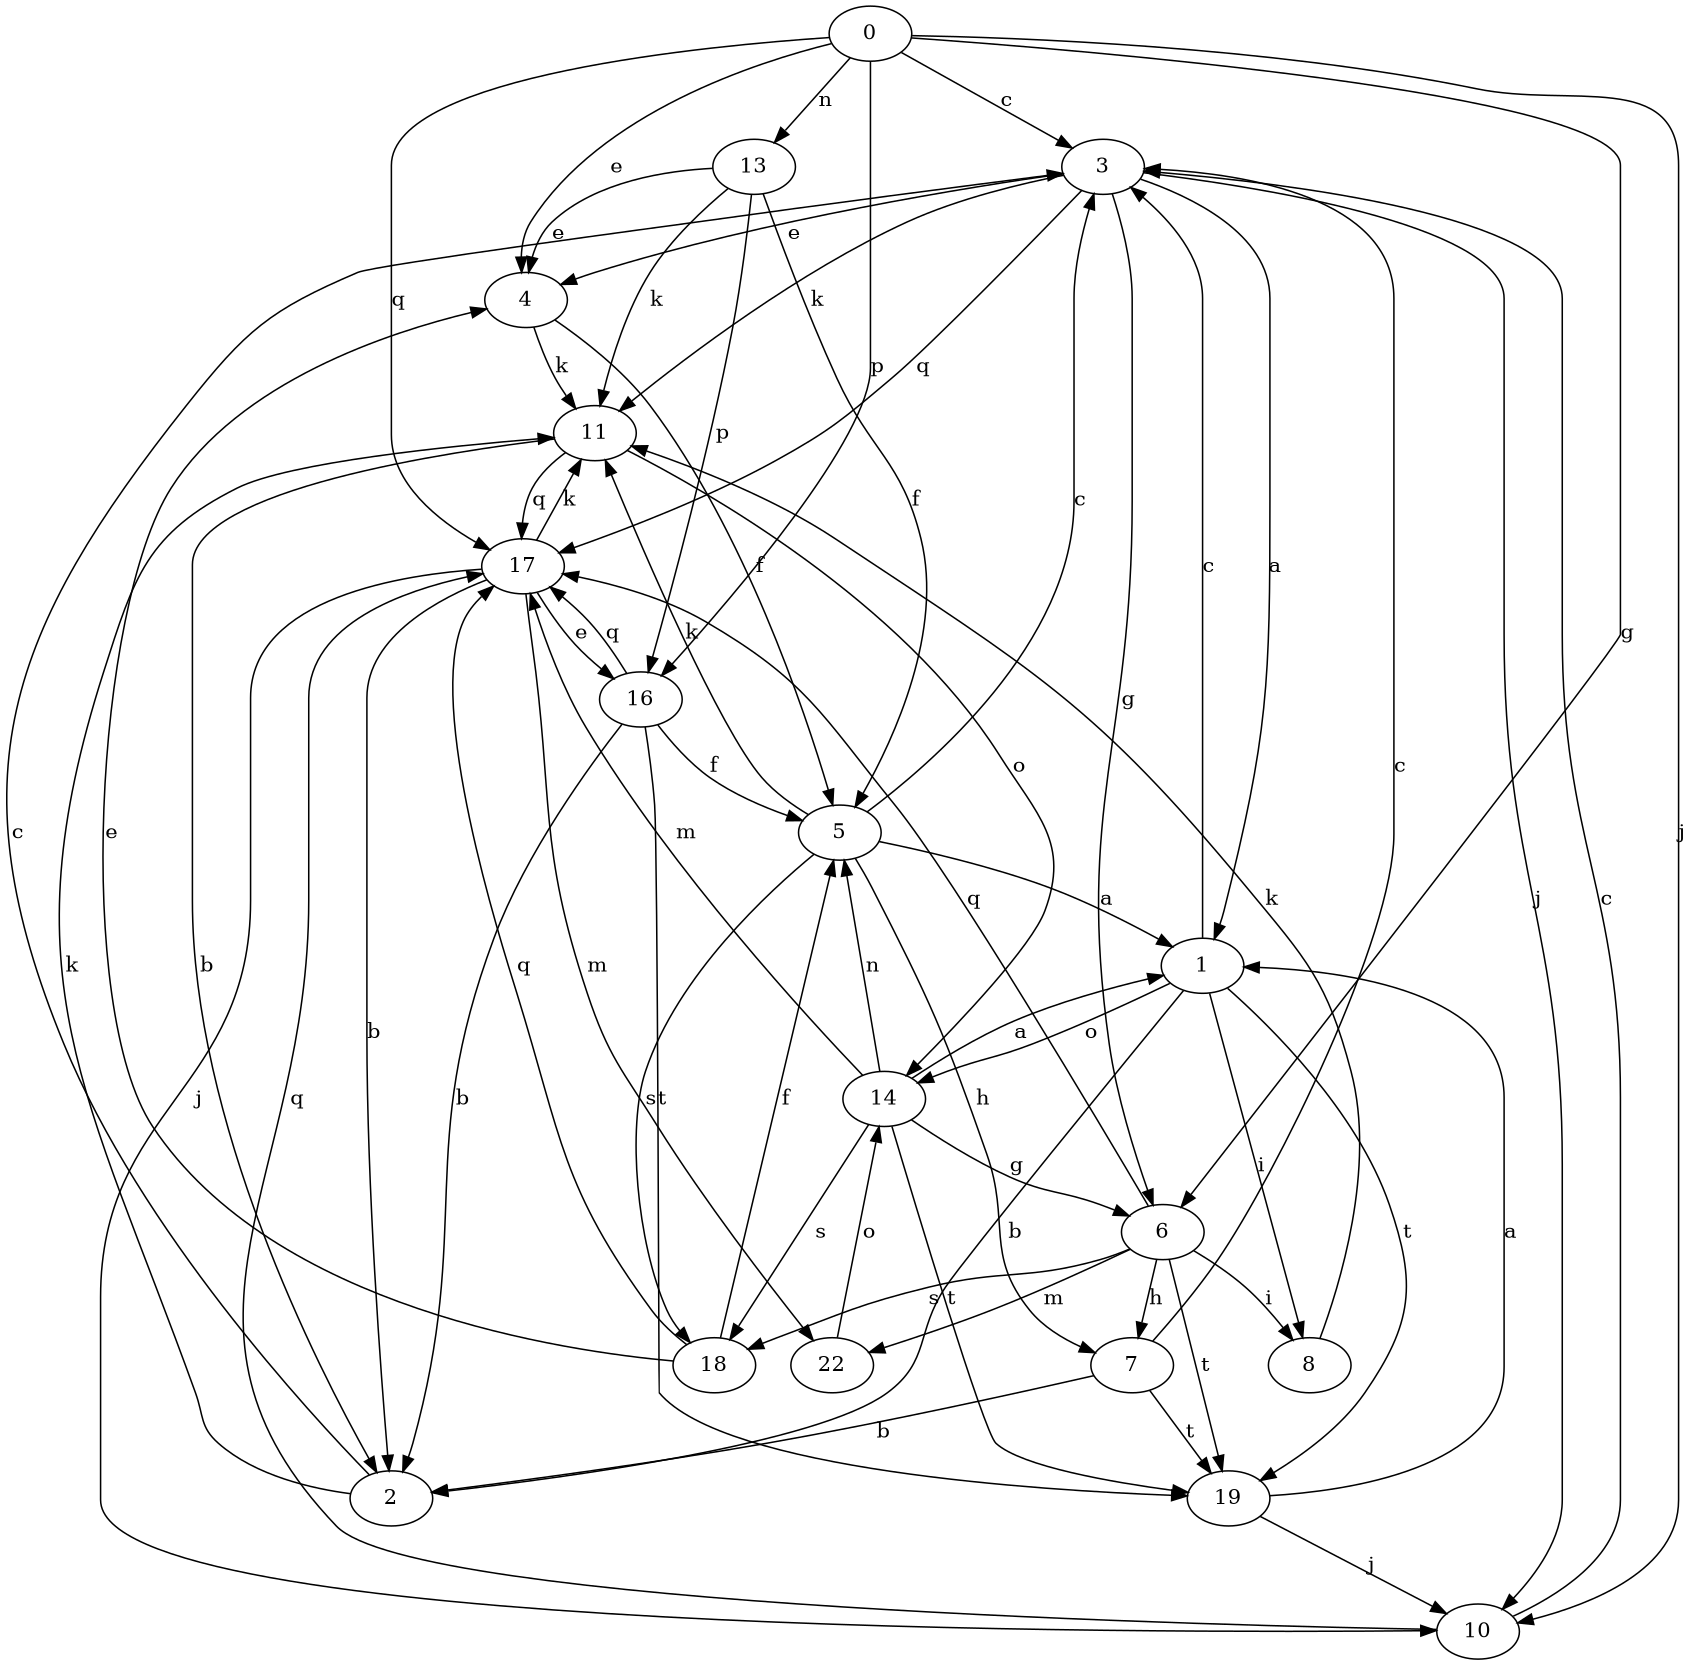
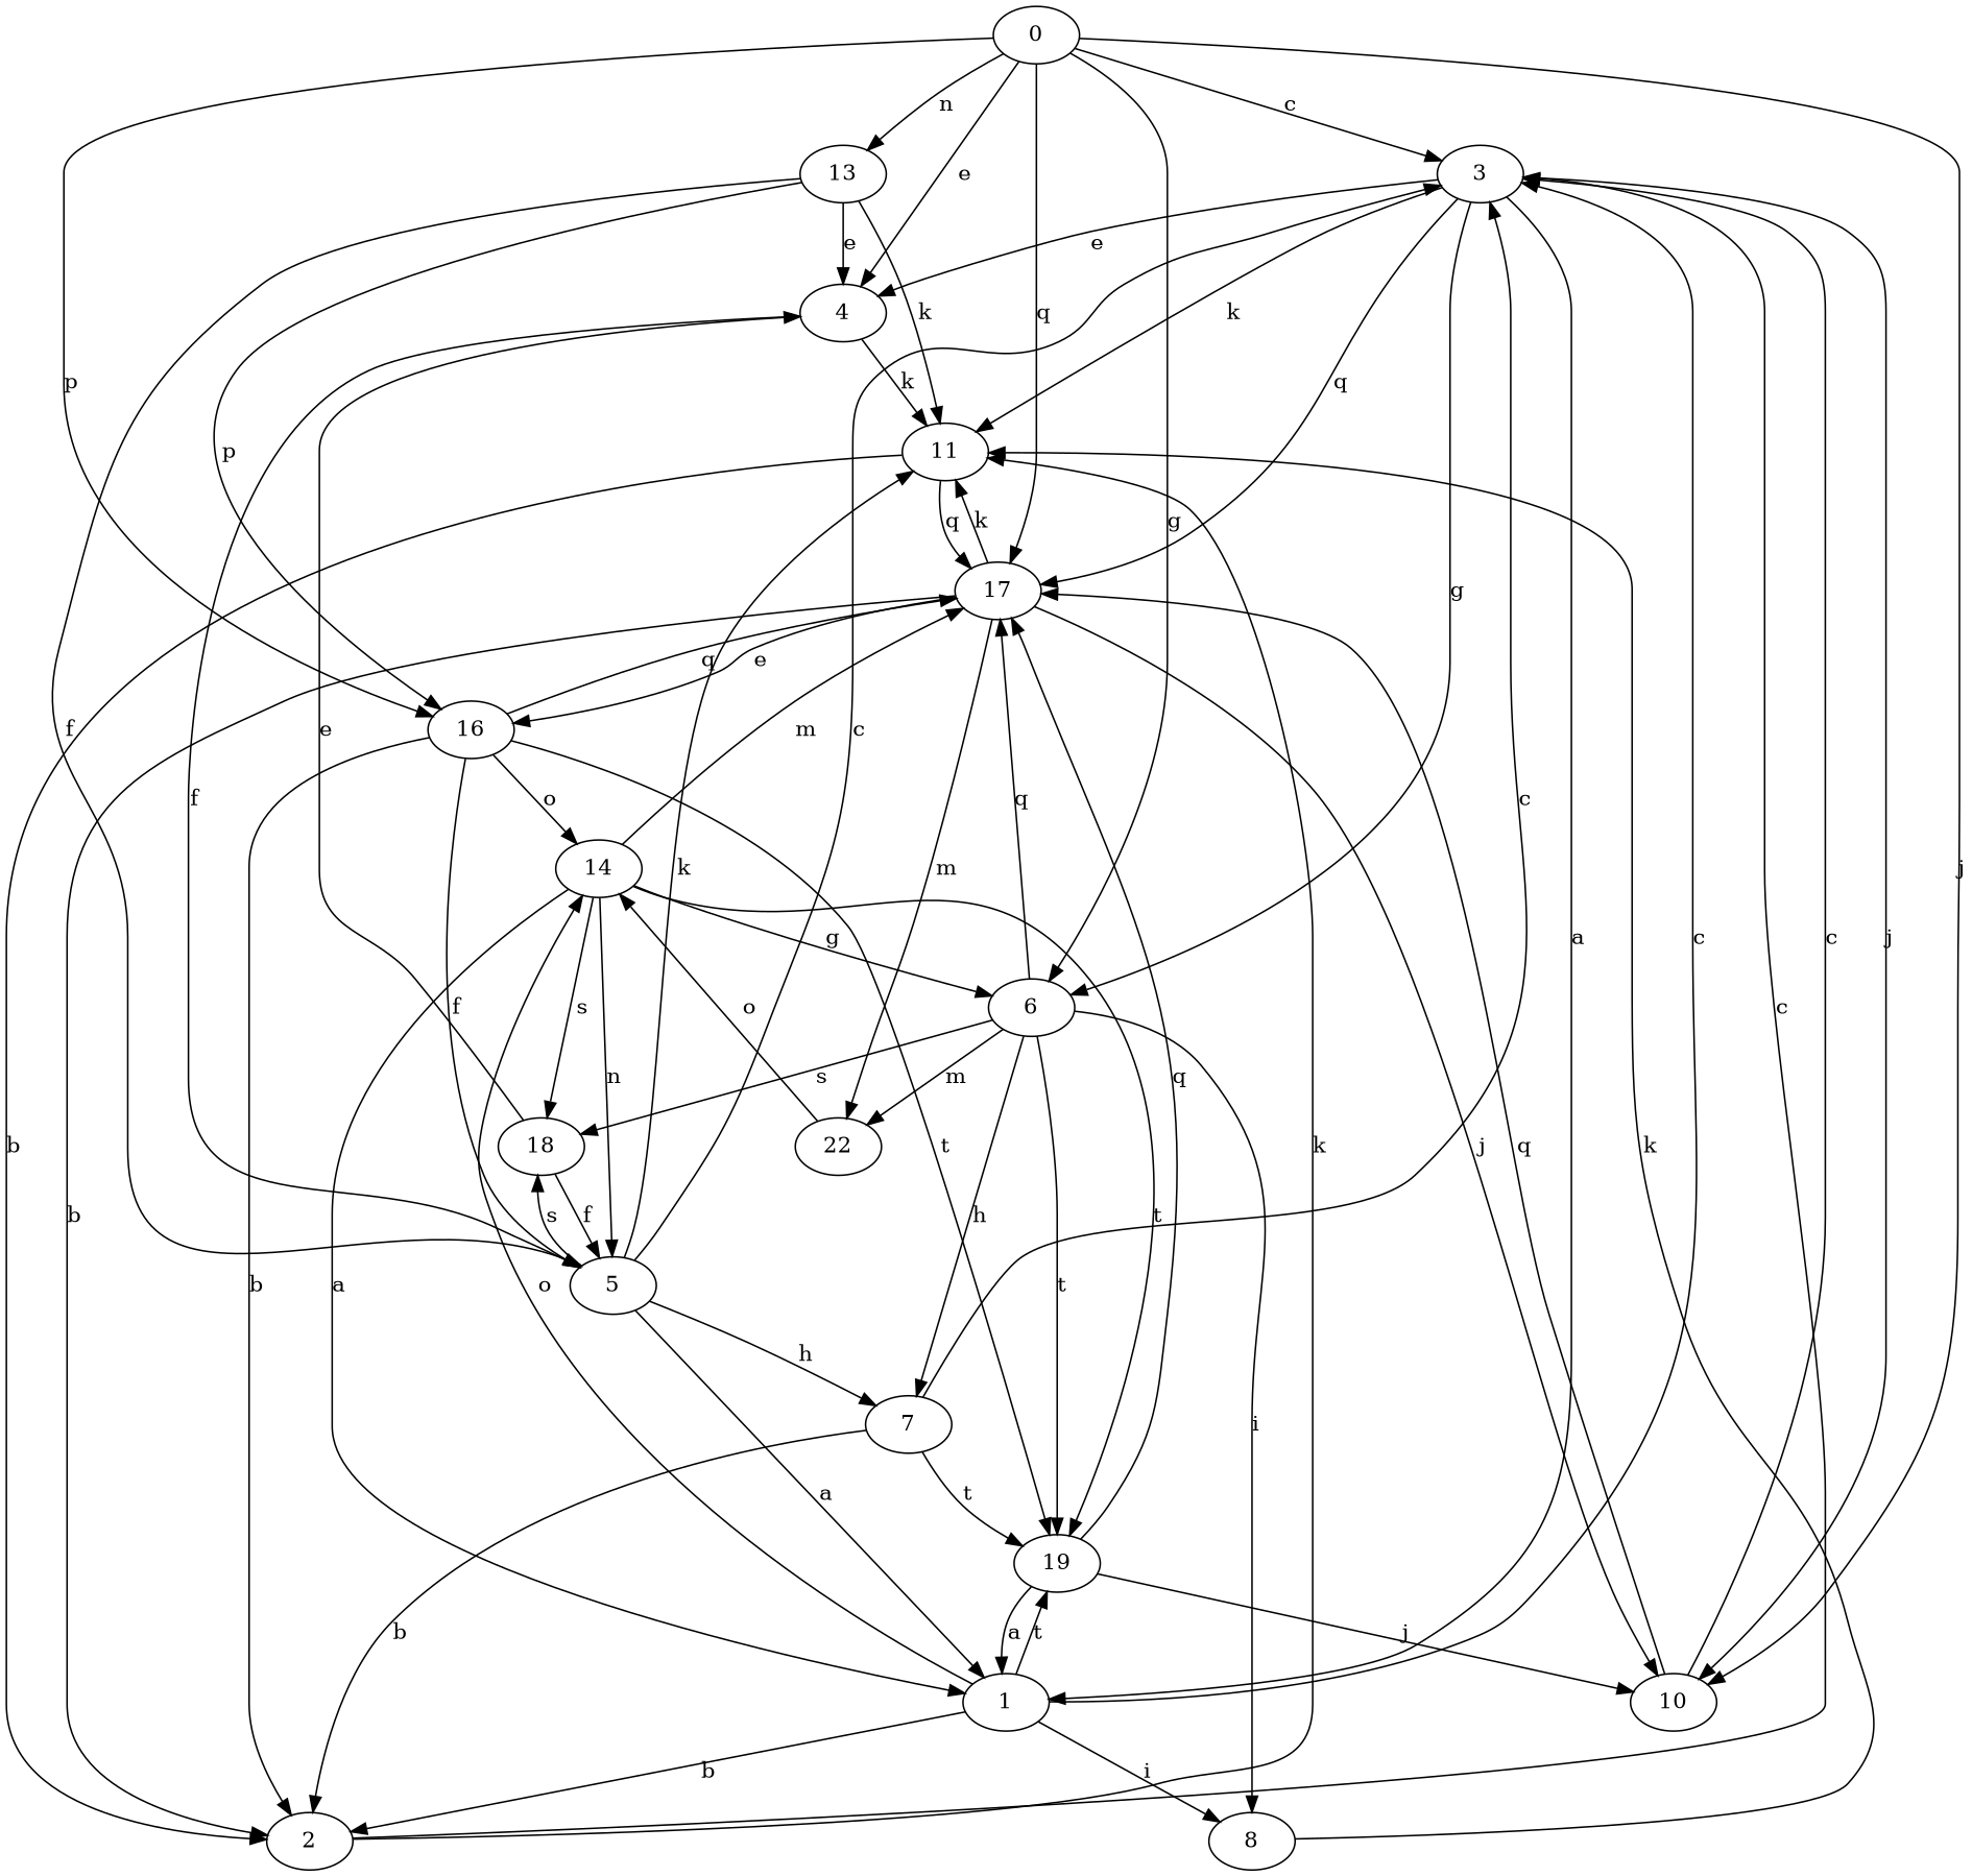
  strict digraph {
    0
    3
    4
    6
    10
    13
    16
    17
    1
    11
    5
    8
    19
    7
    18
    n16 [label=22]
    2
    14
    0 -> 3 [label=c]
    0 -> 4 [label=e]
    0 -> 6 [label=g]
    0 -> 10 [label=j]
    0 -> 13 [label=n]
    0 -> 16 [label=p]
    0 -> 17 [label=q]
    3 -> 4 [label=e]
    3 -> 6 [label=g]
    3 -> 10 [label=j]
    3 -> 17 [label=q]
    3 -> 1 [label=a]
    3 -> 11 [label=k]
    4 -> 11 [label=k]
    4 -> 5 [label=f]
    6 -> 17 [label=q]
    6 -> 8 [label=i]
    6 -> 19 [label=t]
    6 -> 7 [label=h]
    6 -> 18 [label=s]
    6 -> n16 [label=m]
    10 -> 3 [label=c]
    10 -> 17 [label=q]
    13 -> 4 [label=e]
    13 -> 16 [label=p]
    13 -> 11 [label=k]
    13 -> 5 [label=f]
    16 -> 17 [label=q]
    16 -> 5 [label=f]
    16 -> 19 [label=t]
    16 -> 2 [label=b]
    17 -> 10 [label=j]
    17 -> 16 [label=e]
    17 -> 11 [label=k]
    17 -> n16 [label=m]
    17 -> 2 [label=b]
    1 -> 3 [label=c]
    1 -> 8 [label=i]
    1 -> 19 [label=t]
    1 -> 2 [label=b]
    1 -> 14 [label=o]
    11 -> 17 [label=q]
    11 -> 2 [label=b]
-   11 -> 14 [label=o]
+   16 -> 14 [label=o]
    5 -> 3 [label=c]
    5 -> 1 [label=a]
    5 -> 11 [label=k]
    5 -> 7 [label=h]
    5 -> 18 [label=s]
    8 -> 11 [label=k]
    19 -> 10 [label=j]
    19 -> 1 [label=a]
    7 -> 3 [label=c]
    7 -> 19 [label=t]
    7 -> 2 [label=b]
    18 -> 4 [label=e]
-   18 -> 17 [label=q]
+   19 -> 17 [label=q]
    18 -> 5 [label=f]
    n16 -> 14 [label=o]
    2 -> 3 [label=c]
    2 -> 11 [label=k]
    14 -> 6 [label=g]
    14 -> 17 [label=m]
    14 -> 1 [label=a]
    14 -> 5 [label=n]
    14 -> 19 [label=t]
    14 -> 18 [label=s]
  }
